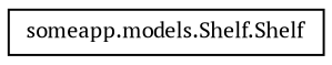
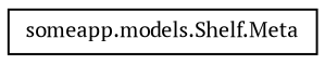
  digraph {
    rankdir=TB
    fontname="PT Serif"
-   n1 [color=black fillcolor=white fontname="PT Serif" fontsize=10 height=0.2 label="someapp.models.Shelf.Shelf" shape=record style=filled width=0.4]
+   n1 [color=black fillcolor=white fontname="PT Serif" fontsize=10 height=0.2 label="someapp.models.Shelf.Meta" shape=record style=filled width=0.4]
  }
